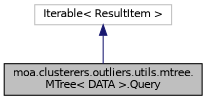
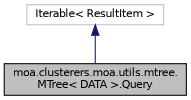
  digraph {
    node [fontname=Helvetica fontsize=10 shape=record style=filled]
-   n1 [color=black fillcolor=grey75 fontcolor=black height=0.2 label="moa.clusterers.outliers.utils.mtree.\lMTree\< DATA \>.Query" width=0.4]
+   n1 [color=black fillcolor=grey75 fontcolor=black height=0.2 label="moa.clusterers.moa.utils.mtree.\lMTree\< DATA \>.Query" width=0.4]
    n2 [color=grey75 fillcolor=white height=0.2 label="Iterable\< ResultItem \>" width=0.4]
    n2 -> n1 [color=midnightblue dir=back fontname=Helvetica fontsize=10 labelfontname=Helvetica labelfontsize=10 style=solid]
  }
